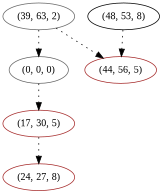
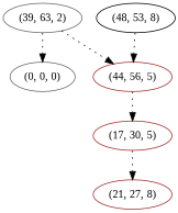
  digraph {
    fontname="Liberation Serif"
    node [color=brown fontname="Liberation Serif"]
    edge [fontname="Liberation Serif" style=dotted]
    "(0, 0, 0)" [color=gray40]
    "(17, 30, 5)"
-   "(21, 27, 8)" [label="(24, 27, 8)"]
+   "(21, 27, 8)"
    "(39, 63, 2)" [color=gray40]
    "(44, 56, 5)"
    "(48, 53, 8)" [color=black]
-   "(0, 0, 0)" -> "(17, 30, 5)"
+   "(44, 56, 5)" -> "(17, 30, 5)"
    "(17, 30, 5)" -> "(21, 27, 8)"
    "(39, 63, 2)" -> "(0, 0, 0)"
    "(39, 63, 2)" -> "(44, 56, 5)"
    "(48, 53, 8)" -> "(44, 56, 5)"
  }
